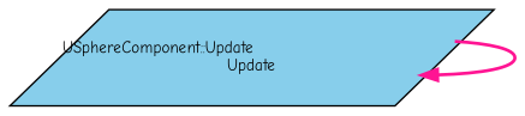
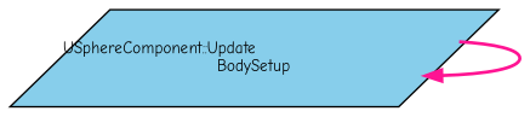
  digraph {
    rankdir=TB
    fontname="Comic Neue"
-   n1 [color=black fillcolor=skyblue fontcolor=black fontname="Comic Neue" fontsize=10 height=0.2 label="USphereComponent::Update\lUpdate" shape=parallelogram style=filled width=0.4]
+   n1 [color=black fillcolor=skyblue fontcolor=black fontname="Comic Neue" fontsize=10 height=0.2 label="USphereComponent::Update\lBodySetup" shape=parallelogram style=filled width=0.4]
    n1 -> n1 [color=deeppink fontname="Comic Neue" fontsize=10 labelfontname=Helvetica labelfontsize=10 style=bold]
  }
